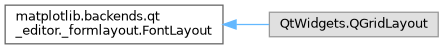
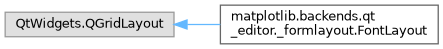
  digraph {
    rankdir=LR
    node [fontname=Helvetica fontsize=10 shape=box style=filled]
    n1 [color=grey60 fillcolor="#E0E0E0" height=0.2 label="QtWidgets.QGridLayout" width=0.4]
    n2 [color=grey40 fillcolor=white height=0.2 label="matplotlib.backends.qt\l_editor._formlayout.FontLayout" width=0.4]
-   n2 -> n1 [color=steelblue1 dir=back fontname=Helvetica fontsize=10 labelfontname=Helvetica labelfontsize=10 style=solid]
+   n1 -> n2 [color=steelblue1 dir=back fontname=Helvetica fontsize=10 labelfontname=Helvetica labelfontsize=10 style=solid]
  }
